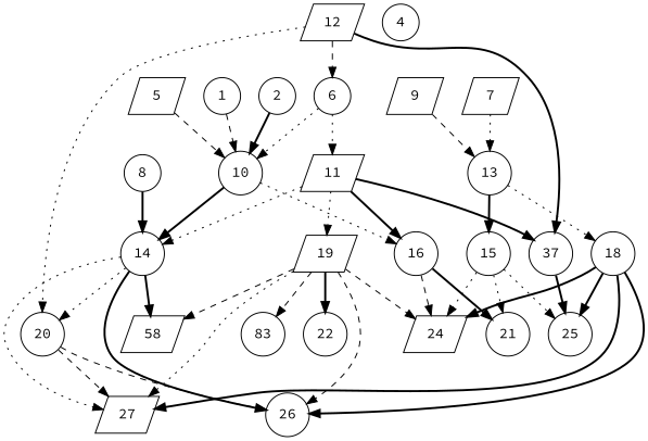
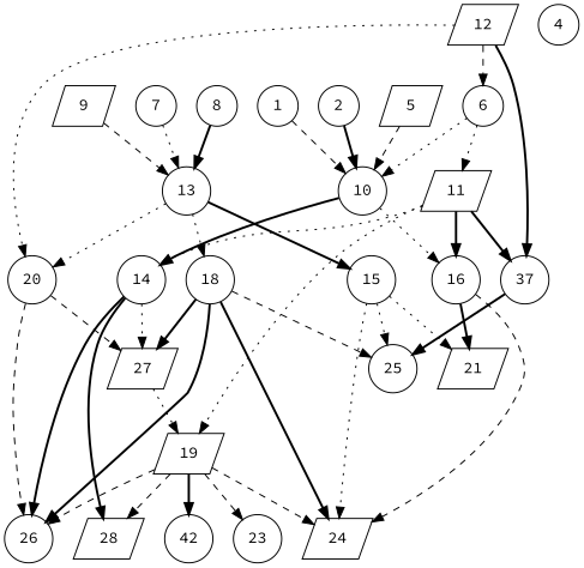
  digraph {
    fontname="Source Code Pro"
    node [alpha=0.09 fontname="Source Code Pro" shape=circle]
    edge [fontname="Source Code Pro" style=bold]
    1 [expect_size=25826821433385528]
    10 [alpha=0.07 expect_size=58864148689451576]
    14 [alpha=0.14 expect_size=1457074163355925760]
    16 [alpha=0.06 expect_size=1100756679558921453568]
    26 [expect_size=1773797027495079313408]
    27 [alpha=0.12 expect_size=1062478193815977984000 shape=parallelogram]
-   28 [alpha=0.16 expect_size=86727162786089744 shape=parallelogram label=58]
-   21 [alpha=0.06 expect_size=24721273231805412]
+   28 [alpha=0.16 expect_size=86727162786089744 shape=parallelogram]
+   21 [alpha=0.06 expect_size=24721273231805412 shape=parallelogram]
    24 [alpha=0.00 expect_size=469508099522205824 shape=parallelogram]
    2 [alpha=0.16 expect_size=5901668229940469]
    13 [alpha=0.05 expect_size=25743409664904658944]
    20 [alpha=0.19 expect_size=379835792829632128]
    15 [alpha=0.18 expect_size=127086559108553244672]
    18 [alpha=0.19 expect_size=69332208915574560]
    25 [alpha=0.18 expect_size=19688551796039508]
    4 [alpha=0.08 expect_size=332974863305590964224]
    5 [expect_size=14964336486479036416 shape=parallelogram]
    6 [alpha=0.05 expect_size=29856325310250745856]
    11 [alpha=0.07 expect_size=2617530934824498176 shape=parallelogram]
    n20 [alpha=0.10 expect_size=12167377390550736 label=37]
    19 [alpha=0.02 expect_size=548912055485320960 shape=parallelogram]
    12 [alpha=0.12 expect_size=663445861290563968 shape=parallelogram]
-   22 [alpha=0.16 expect_size=447055868722931564544]
-   23 [alpha=0.18 expect_size=77002139965453488 label=83]
-   7 [alpha=0.11 expect_size=6498087056999186432 shape=parallelogram]
+   22 [alpha=0.16 expect_size=447055868722931564544 label=42]
+   23 [alpha=0.18 expect_size=77002139965453488]
+   7 [alpha=0.11 expect_size=6498087056999186432]
    8 [alpha=0.12 expect_size=12534947923866670]
    9 [alpha=0.15 expect_size=7468578155294135 shape=parallelogram]
    1 -> 10 [style=dashed]
    10 -> 14
    10 -> 16 [style=dotted]
    14 -> 26
    14 -> 27 [style=dotted]
    14 -> 28
    16 -> 21
    16 -> 24 [style=dashed]
    2 -> 10
-   14 -> 20 [style=dotted]
+   13 -> 20 [style=dotted]
    13 -> 15
    13 -> 18 [style=dotted]
    20 -> 26 [style=dashed]
    20 -> 27 [style=dashed]
    15 -> 21 [style=dotted]
    15 -> 24 [style=dotted]
    15 -> 25 [style=dotted]
    18 -> 26
    18 -> 27
    18 -> 24
-   18 -> 25
+   18 -> 25 [style=dashed]
    5 -> 10 [style=dashed]
    6 -> 10 [style=dotted]
    6 -> 11 [style=dotted]
    11 -> 14 [style=dotted]
    11 -> 16
    11 -> n20
    11 -> 19 [style=dotted]
    n20 -> 25
    19 -> 26 [style=dashed]
-   19 -> 27 [style=dotted]
+   27 -> 19 [style=dotted]
    19 -> 28 [style=dashed]
    19 -> 24 [style=dashed]
    19 -> 22
    19 -> 23 [style=dashed]
    12 -> 20 [style=dotted]
    12 -> 6 [style=dashed]
    12 -> n20
    7 -> 13 [style=dotted]
-   8 -> 14
+   8 -> 13
    9 -> 13 [style=dashed]
  }
